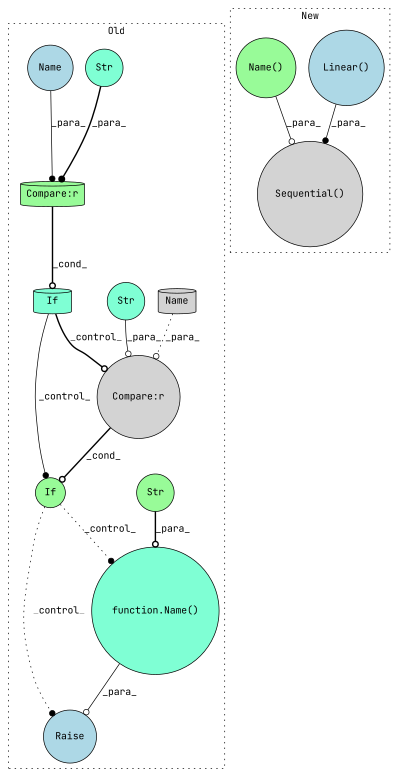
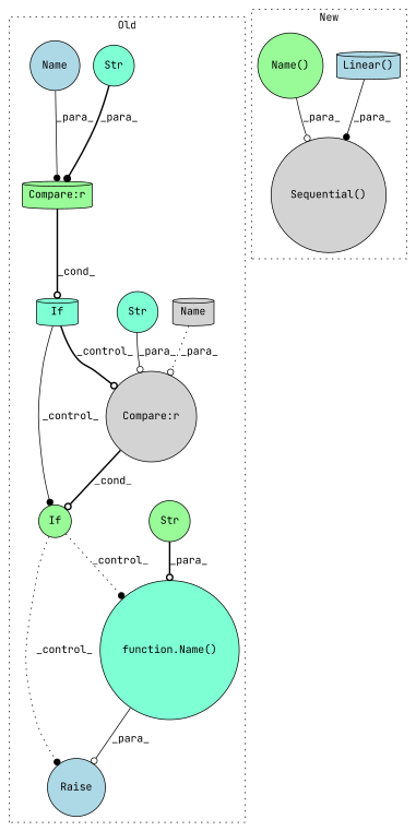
  digraph {
    fontname="JetBrains Mono"
    node [a=75 fillcolor=aquamarine fontname="JetBrains Mono" l=0 s=4825 shape=circle style=filled]
    edge [arrowhead=odot fontname="JetBrains Mono" style=solid]
    n1 [l="11,1" label="function.Name()" s="4998,5058"]
    n2 [a=96 fillcolor=palegreen label=If]
    n3 [a=66 fillcolor=palegreen l=49 label=Str s=5009]
    n4 [a=40 fillcolor=lightgrey l=35 label="Compare:r"]
    n5 [a=91 fillcolor=lightblue l=6 label=Raise s=4992]
    n6 [a=96 label=If s=4726 shape=cylinder]
    n7 [a=66 l=5 label=Str s=4855]
    n8 [a=40 fillcolor=palegreen l=38 label="Compare:r" s=4726 shape=cylinder]
    n9 [a=66 l=8 label=Str s=4756]
    n10 [a=87 fillcolor=lightblue l=26 label=Name s=4726]
    n11 [a=87 fillcolor=lightgrey l=26 label=Name shape=cylinder]
-   n12 [fillcolor=lightblue l="16,1" label="Linear()" s="4730,4760"]
+   n12 [fillcolor=lightblue l="16,1" label="Linear()" s="4730,4760" shape=cylinder]
    n13 [fillcolor=lightgrey l="20,1" label="Sequential()" s="4544,4761"]
    n14 [fillcolor=palegreen l=15 label="Name()" s=4663]
    subgraph cluster_1 {
      label=Old
      style=dotted
      n1
      n2
      n3
      n4
      n5
      n6
      n7
      n8
      n9
      n10
      n11
    }
    subgraph cluster_2 {
      label=New
      style=dotted
      n12
      n13
      n14
    }
    n1 -> n5 [label=_para_]
    n2 -> n1 [arrowhead=dot label=_control_ style=dotted]
    n2 -> n5 [arrowhead=dot label=_control_ style=dotted]
    n3 -> n1 [label=_para_ style=bold]
    n4 -> n2 [label=_cond_ style=bold]
    n6 -> n2 [arrowhead=dot label=_control_]
    n6 -> n4 [label=_control_ style=bold]
    n7 -> n4 [label=_para_]
    n8 -> n6 [label=_cond_ style=bold]
    n9 -> n8 [arrowhead=dot label=_para_ style=bold]
    n10 -> n8 [arrowhead=dot label=_para_]
    n11 -> n4 [label=_para_ style=dotted]
    n12 -> n13 [arrowhead=dot label=_para_]
    n14 -> n13 [label=_para_]
  }
